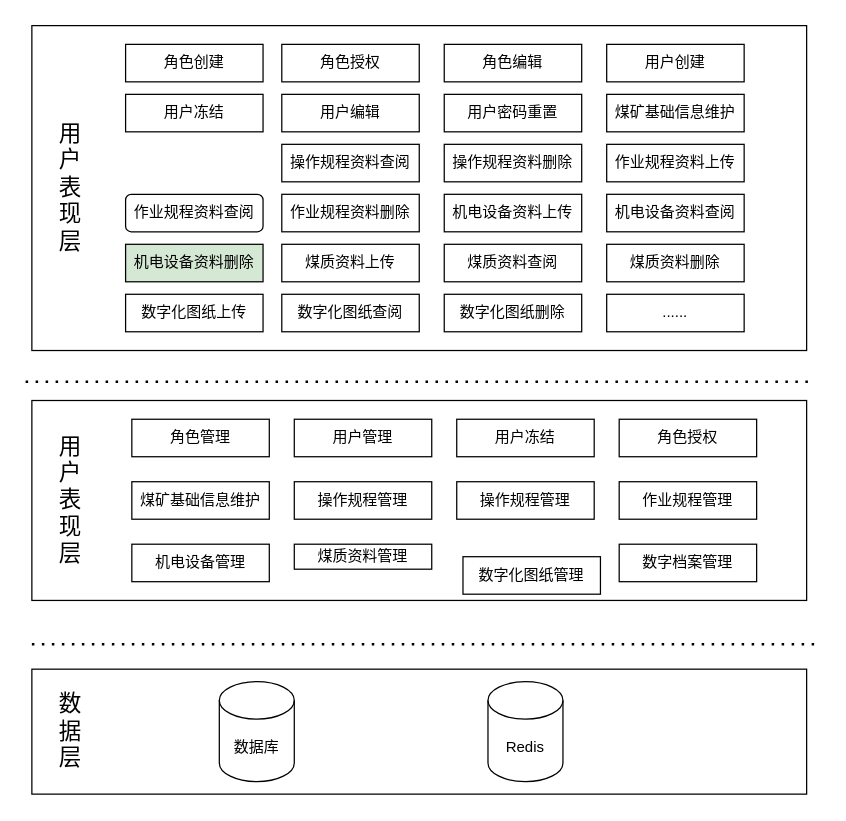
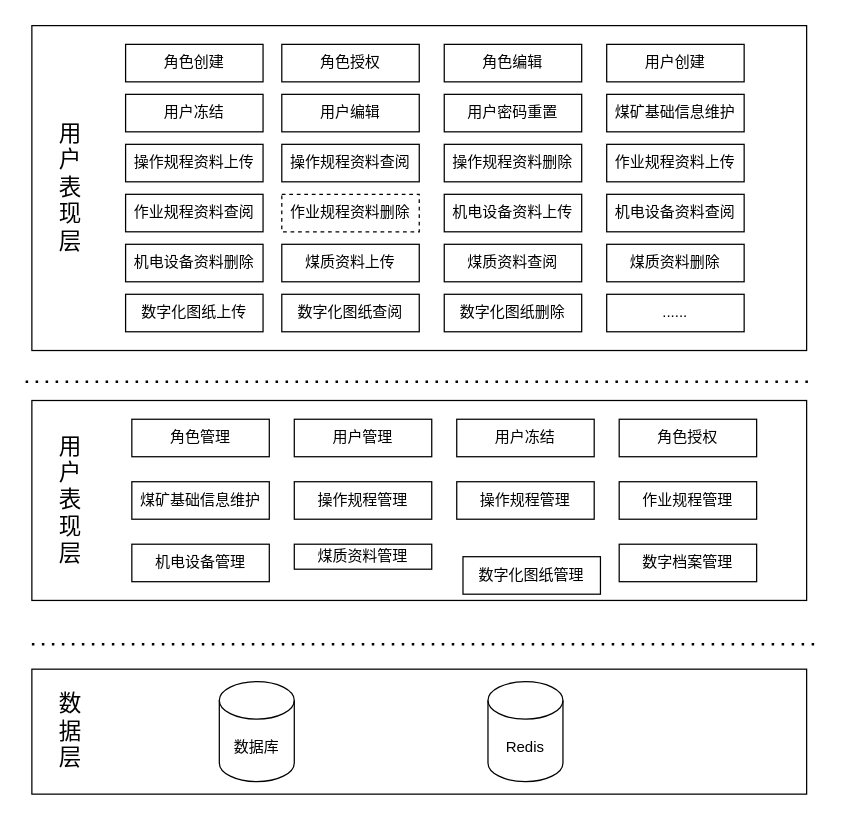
  <mxCell id="0" />
  <mxCell id="1" parent="0" />
  <mxCell id="2" value="&lt;span style=&quot;font-size: 18px;&quot;&gt;&amp;nbsp; &amp;nbsp; 用&lt;br&gt;&amp;nbsp; &amp;nbsp; 户&lt;br&gt;&amp;nbsp; &amp;nbsp; 表&lt;br&gt;&amp;nbsp; &amp;nbsp; 现&lt;br&gt;&amp;nbsp; &amp;nbsp; 层&lt;/span&gt;" style="rounded=0;whiteSpace=wrap;html=1;horizontal=1;align=left;verticalAlign=middle;" parent="1" vertex="1"><mxGeometry x="25" y="20" width="620" height="260" as="geometry" /></mxCell>
  <mxCell id="3" value="" style="endArrow=none;dashed=1;html=1;dashPattern=1 3;strokeWidth=2;rounded=0;" parent="1" edge="1"><mxGeometry width="50" height="50" relative="1" as="geometry"><mxPoint x="20" y="305" as="sourcePoint" /><mxPoint x="650" y="305" as="targetPoint" /></mxGeometry></mxCell>
  <mxCell id="4" value="角色创建" style="rounded=0;whiteSpace=wrap;html=1;" parent="1" vertex="1"><mxGeometry x="100" y="35" width="110" height="30" as="geometry" /></mxCell>
  <mxCell id="5" value="用户创建" style="rounded=0;whiteSpace=wrap;html=1;" parent="1" vertex="1"><mxGeometry x="485" y="35" width="110" height="30" as="geometry" /></mxCell>
  <mxCell id="6" value="用户冻结" style="rounded=0;whiteSpace=wrap;html=1;" parent="1" vertex="1"><mxGeometry x="100" y="75" width="110" height="30" as="geometry" /></mxCell>
  <mxCell id="7" value="角色授权" style="rounded=0;whiteSpace=wrap;html=1;" parent="1" vertex="1"><mxGeometry x="225" y="35" width="110" height="30" as="geometry" /></mxCell>
  <mxCell id="8" value="煤矿基础信息维护" style="rounded=0;whiteSpace=wrap;html=1;" parent="1" vertex="1"><mxGeometry x="485" y="75" width="110" height="30" as="geometry" /></mxCell>
+ <mxCell id="9" value="操作规程资料上传" style="rounded=0;whiteSpace=wrap;html=1;" parent="1" vertex="1"><mxGeometry x="100" y="115" width="110" height="30" as="geometry" /></mxCell>
  <mxCell id="10" value="作业规程资料上传" style="rounded=0;whiteSpace=wrap;html=1;" parent="1" vertex="1"><mxGeometry x="485" y="115" width="110" height="30" as="geometry" /></mxCell>
- <mxCell id="11" value="作业规程资料查阅" style="whiteSpace=wrap;html=1;rounded=1;" parent="1" vertex="1"><mxGeometry x="100" y="155" width="110" height="30" as="geometry" /></mxCell>
+ <mxCell id="11" value="作业规程资料查阅" style="rounded=0;whiteSpace=wrap;html=1;" parent="1" vertex="1"><mxGeometry x="100" y="155" width="110" height="30" as="geometry" /></mxCell>
  <mxCell id="12" value="机电设备资料上传" style="rounded=0;whiteSpace=wrap;html=1;" parent="1" vertex="1"><mxGeometry x="355" y="155" width="110" height="30" as="geometry" /></mxCell>
  <mxCell id="13" value="煤质资料上传" style="rounded=0;whiteSpace=wrap;html=1;" parent="1" vertex="1"><mxGeometry x="225" y="195" width="110" height="30" as="geometry" /></mxCell>
  <mxCell id="14" value="数字化图纸上传" style="rounded=0;whiteSpace=wrap;html=1;" parent="1" vertex="1"><mxGeometry x="100" y="235" width="110" height="30" as="geometry" /></mxCell>
  <mxCell id="15" value="......" style="rounded=0;whiteSpace=wrap;html=1;" parent="1" vertex="1"><mxGeometry x="485" y="235" width="110" height="30" as="geometry" /></mxCell>
  <mxCell id="16" value="&lt;span style=&quot;font-size: 18px;&quot;&gt;&amp;nbsp; &amp;nbsp; 用&lt;br&gt;&amp;nbsp; &amp;nbsp; 户&lt;br&gt;&amp;nbsp; &amp;nbsp; 表&lt;br&gt;&amp;nbsp; &amp;nbsp; 现&lt;br&gt;&amp;nbsp; &amp;nbsp; 层&lt;/span&gt;" style="rounded=0;whiteSpace=wrap;html=1;horizontal=1;align=left;verticalAlign=middle;" parent="1" vertex="1"><mxGeometry x="25" y="320" width="620" height="160" as="geometry" /></mxCell>
  <mxCell id="17" value="角色管理" style="rounded=0;whiteSpace=wrap;html=1;" parent="1" vertex="1"><mxGeometry x="105" y="335" width="110" height="30" as="geometry" /></mxCell>
  <mxCell id="18" value="用户管理" style="rounded=0;whiteSpace=wrap;html=1;" parent="1" vertex="1"><mxGeometry x="235" y="335" width="110" height="30" as="geometry" /></mxCell>
  <mxCell id="19" value="用户冻结" style="rounded=0;whiteSpace=wrap;html=1;" parent="1" vertex="1"><mxGeometry x="365" y="335" width="110" height="30" as="geometry" /></mxCell>
  <mxCell id="20" value="角色授权" style="rounded=0;whiteSpace=wrap;html=1;" parent="1" vertex="1"><mxGeometry x="495" y="335" width="110" height="30" as="geometry" /></mxCell>
  <mxCell id="21" value="煤矿基础信息维护" style="rounded=0;whiteSpace=wrap;html=1;" parent="1" vertex="1"><mxGeometry x="105" y="385" width="110" height="30" as="geometry" /></mxCell>
  <mxCell id="22" value="操作规程管理" style="rounded=0;whiteSpace=wrap;html=1;" parent="1" vertex="1"><mxGeometry x="235" y="385" width="110" height="30" as="geometry" /></mxCell>
  <mxCell id="23" value="操作规程管理" style="rounded=0;whiteSpace=wrap;html=1;" parent="1" vertex="1"><mxGeometry x="365" y="385" width="110" height="30" as="geometry" /></mxCell>
  <mxCell id="24" value="作业规程管理" style="rounded=0;whiteSpace=wrap;html=1;" parent="1" vertex="1"><mxGeometry x="495" y="385" width="110" height="30" as="geometry" /></mxCell>
  <mxCell id="25" value="机电设备管理" style="rounded=0;whiteSpace=wrap;html=1;" parent="1" vertex="1"><mxGeometry x="105" y="435" width="110" height="30" as="geometry" /></mxCell>
  <mxCell id="26" value="煤质资料管理" style="rounded=0;whiteSpace=wrap;html=1;" parent="1" vertex="1"><mxGeometry x="235" y="435" width="110" height="20" as="geometry" /></mxCell>
  <mxCell id="27" value="数字化图纸管理" style="rounded=0;whiteSpace=wrap;html=1;" parent="1" vertex="1"><mxGeometry x="370" y="445" width="110" height="30" as="geometry" /></mxCell>
  <mxCell id="28" value="数字档案管理" style="rounded=0;whiteSpace=wrap;html=1;" parent="1" vertex="1"><mxGeometry x="495" y="435" width="110" height="30" as="geometry" /></mxCell>
  <mxCell id="29" value="" style="endArrow=none;dashed=1;html=1;dashPattern=1 3;strokeWidth=2;rounded=0;" parent="1" edge="1"><mxGeometry width="50" height="50" relative="1" as="geometry"><mxPoint x="25" y="515" as="sourcePoint" /><mxPoint x="655" y="515" as="targetPoint" /></mxGeometry></mxCell>
  <mxCell id="30" value="&lt;font style=&quot;font-size: 18px;&quot;&gt;&amp;nbsp; &amp;nbsp; 数&lt;br&gt;&amp;nbsp; &amp;nbsp; 据&lt;br style=&quot;border-color: var(--border-color);&quot;&gt;&amp;nbsp; &amp;nbsp; 层&lt;/font&gt;" style="rounded=0;whiteSpace=wrap;html=1;align=left;" parent="1" vertex="1"><mxGeometry x="25" y="535" width="620" height="100" as="geometry" /></mxCell>
  <mxCell id="31" value="数据库" style="shape=cylinder3;whiteSpace=wrap;html=1;boundedLbl=1;backgroundOutline=1;size=15;" parent="1" vertex="1"><mxGeometry x="175" y="545" width="60" height="80" as="geometry" /></mxCell>
  <mxCell id="32" value="Redis" style="shape=cylinder3;whiteSpace=wrap;html=1;boundedLbl=1;backgroundOutline=1;size=15;" parent="1" vertex="1"><mxGeometry x="390" y="545" width="60" height="80" as="geometry" /></mxCell>
  <mxCell id="33" value="角色编辑" style="rounded=0;whiteSpace=wrap;html=1;" parent="1" vertex="1"><mxGeometry x="355" y="35" width="110" height="30" as="geometry" /></mxCell>
  <mxCell id="34" value="用户编辑" style="rounded=0;whiteSpace=wrap;html=1;" parent="1" vertex="1"><mxGeometry x="225" y="75" width="110" height="30" as="geometry" /></mxCell>
  <mxCell id="35" value="用户密码重置" style="rounded=0;whiteSpace=wrap;html=1;" parent="1" vertex="1"><mxGeometry x="355" y="75" width="110" height="30" as="geometry" /></mxCell>
  <mxCell id="36" value="操作规程资料查阅" style="rounded=0;whiteSpace=wrap;html=1;" parent="1" vertex="1"><mxGeometry x="225" y="115" width="110" height="30" as="geometry" /></mxCell>
  <mxCell id="37" value="操作规程资料删除" style="rounded=0;whiteSpace=wrap;html=1;" parent="1" vertex="1"><mxGeometry x="355" y="115" width="110" height="30" as="geometry" /></mxCell>
- <mxCell id="38" value="作业规程资料删除" style="rounded=0;whiteSpace=wrap;html=1;" parent="1" vertex="1"><mxGeometry x="225" y="155" width="110" height="30" as="geometry" /></mxCell>
+ <mxCell id="38" value="作业规程资料删除" style="rounded=0;whiteSpace=wrap;html=1;dashed=1;" parent="1" vertex="1"><mxGeometry x="225" y="155" width="110" height="30" as="geometry" /></mxCell>
  <mxCell id="39" value="机电设备资料查阅" style="rounded=0;whiteSpace=wrap;html=1;" parent="1" vertex="1"><mxGeometry x="485" y="155" width="110" height="30" as="geometry" /></mxCell>
- <mxCell id="40" value="机电设备资料删除" style="rounded=0;whiteSpace=wrap;html=1;fillColor=#d5e8d4;" parent="1" vertex="1"><mxGeometry x="100" y="195" width="110" height="30" as="geometry" /></mxCell>
+ <mxCell id="40" value="机电设备资料删除" style="rounded=0;whiteSpace=wrap;html=1;" parent="1" vertex="1"><mxGeometry x="100" y="195" width="110" height="30" as="geometry" /></mxCell>
  <mxCell id="41" value="煤质资料查阅" style="rounded=0;whiteSpace=wrap;html=1;" parent="1" vertex="1"><mxGeometry x="355" y="195" width="110" height="30" as="geometry" /></mxCell>
  <mxCell id="42" value="煤质资料删除" style="rounded=0;whiteSpace=wrap;html=1;" parent="1" vertex="1"><mxGeometry x="485" y="195" width="110" height="30" as="geometry" /></mxCell>
  <mxCell id="43" value="数字化图纸查阅" style="rounded=0;whiteSpace=wrap;html=1;" parent="1" vertex="1"><mxGeometry x="225" y="235" width="110" height="30" as="geometry" /></mxCell>
  <mxCell id="44" value="数字化图纸删除" style="rounded=0;whiteSpace=wrap;html=1;" parent="1" vertex="1"><mxGeometry x="355" y="235" width="110" height="30" as="geometry" /></mxCell>
